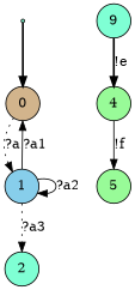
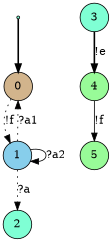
  digraph {
    node [fillcolor=aquamarine shape=circle style=filled]
    edge [style=solid]
    ENTRY [shape=point]
    0 [fillcolor=tan]
    1 [fillcolor=skyblue]
    2
    4 [fillcolor=palegreen]
-   3 [label=9]
+   3
    5 [fillcolor=palegreen]
    ENTRY -> 0 [style=bold]
-   0 -> 1 [label="?a" style=dotted]
-   1 -> 0 [label="?a1"]
+   0 -> 1 [label="!f" style=dotted]
+   1 -> 0 [label="?a1" style=dotted]
    1 -> 1 [label="?a2"]
-   1 -> 2 [label="?a3" style=dotted]
+   1 -> 2 [label="?a" style=dotted]
    4 -> 5 [label="!f"]
    3 -> 4 [label="!e" style=bold]
  }
